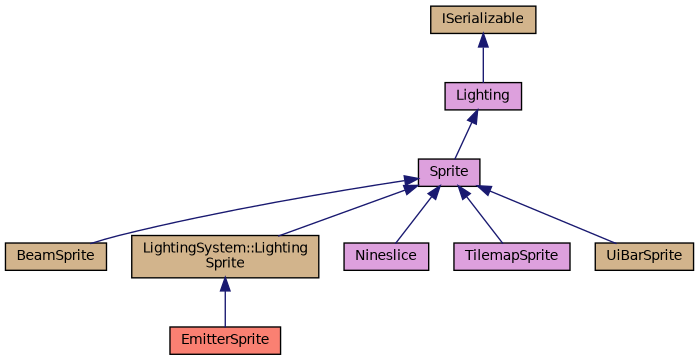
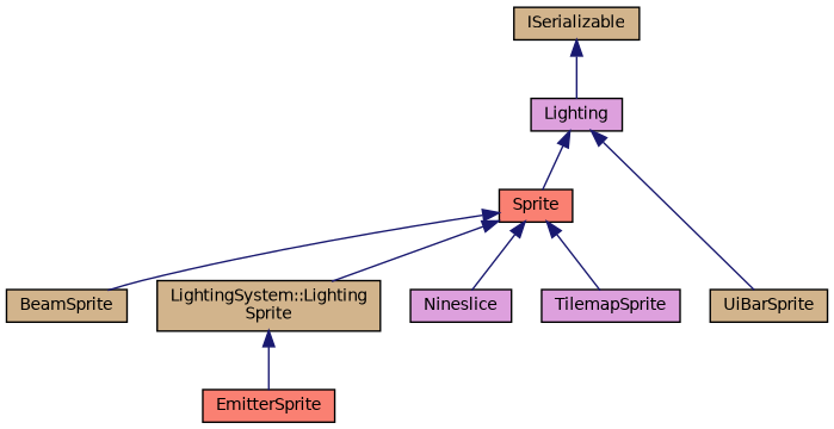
  digraph {
    rankdir=TB
    node [color=black fillcolor=tan fontname=Helvetica fontsize=10 shape=record style=filled]
    edge [color=midnightblue dir=back fontname=Helvetica fontsize=10 labelfontname=Helvetica labelfontsize=10 style=solid]
-   n1 [fillcolor=plum fontcolor=black height=0.2 label=Sprite width=0.4]
+   n1 [fillcolor=salmon fontcolor=black height=0.2 label=Sprite width=0.4]
    n2 [height=0.2 label=BeamSprite width=0.4]
    n3 [height=0.2 label="LightingSystem::Lighting\lSprite" width=0.4]
    n4 [fillcolor=plum height=0.2 label=Nineslice width=0.4]
    n5 [fillcolor=plum height=0.2 label=TilemapSprite width=0.4]
    n6 [height=0.2 label=UiBarSprite width=0.4]
    n7 [fillcolor=salmon height=0.2 label=EmitterSprite width=0.4]
    n8 [fillcolor=plum height=0.2 label=Lighting width=0.4]
    n9 [height=0.2 label=ISerializable width=0.4]
    n1 -> n2
    n1 -> n3
    n1 -> n4
    n1 -> n5
-   n1 -> n6
+   n8 -> n6
    n3 -> n7
    n8 -> n1
    n9 -> n8
  }
